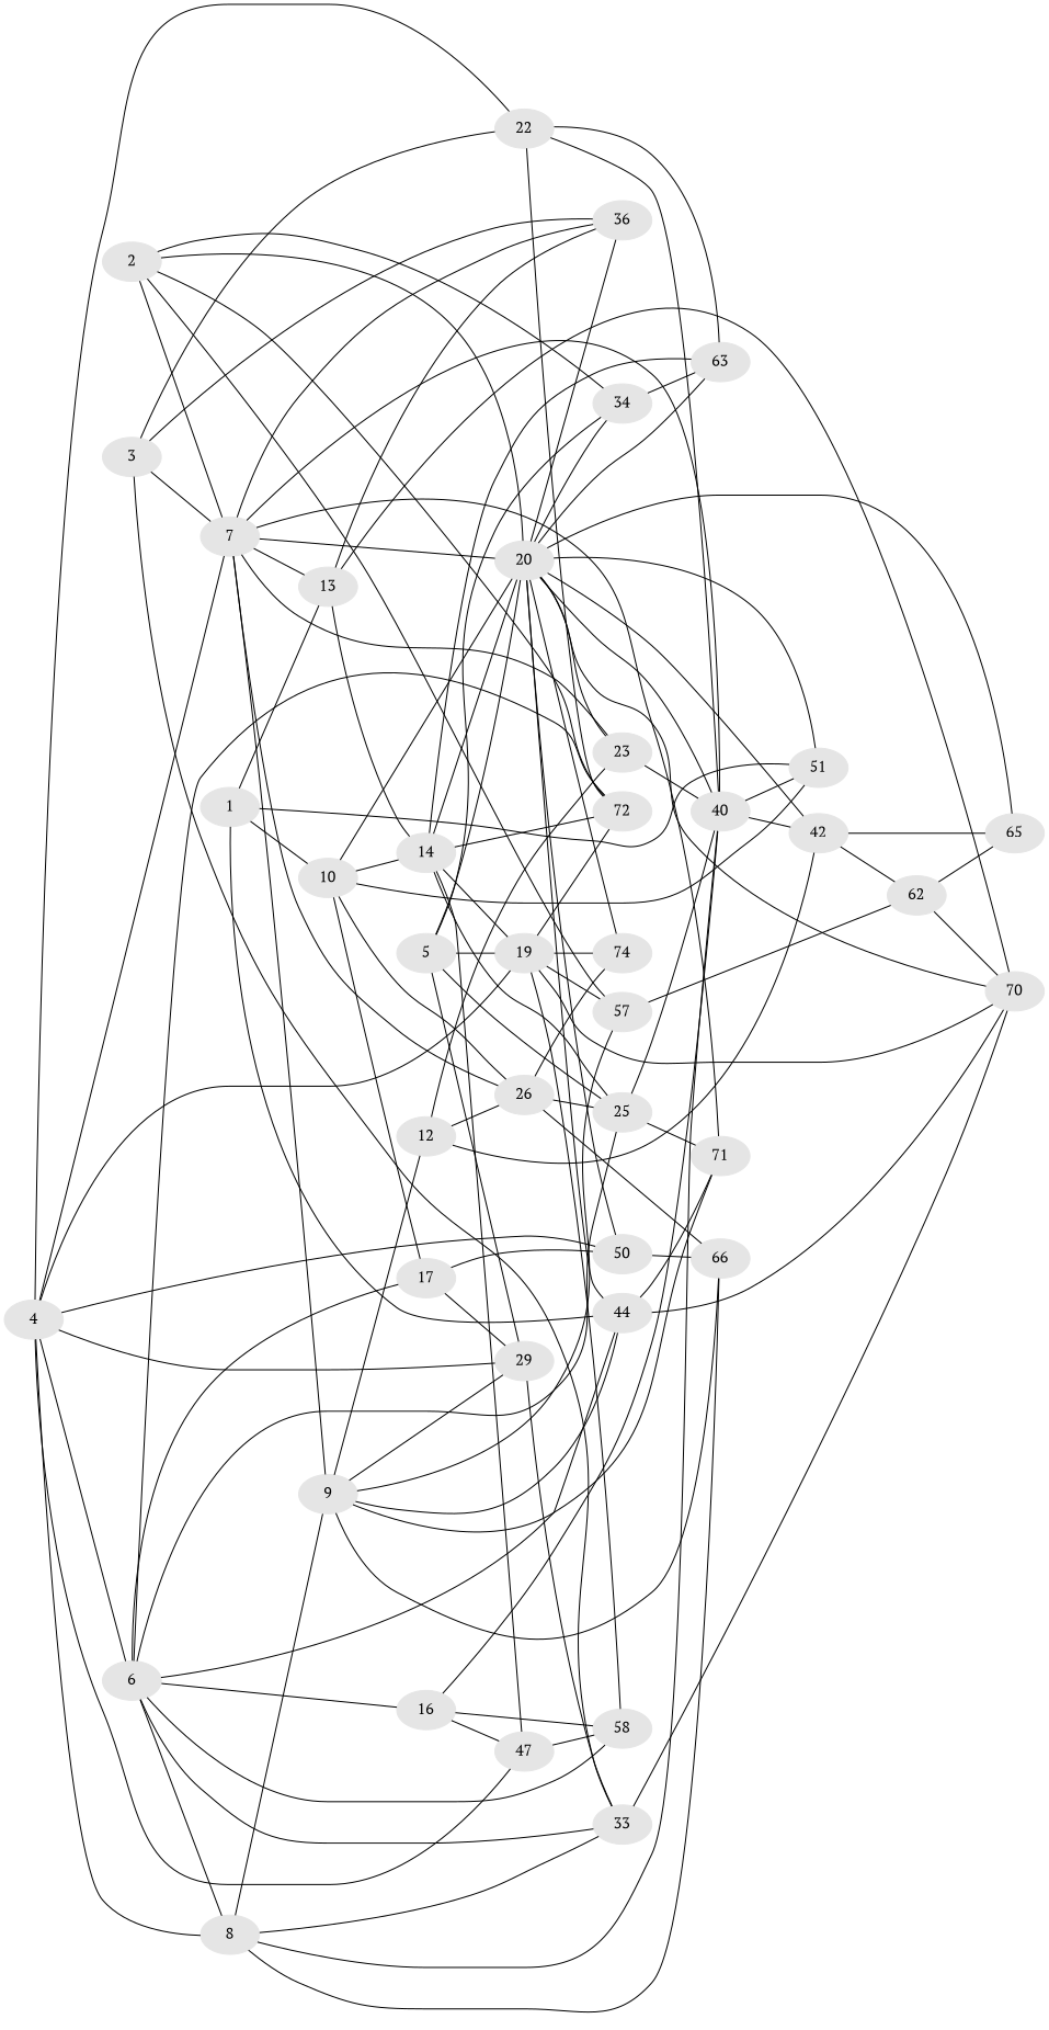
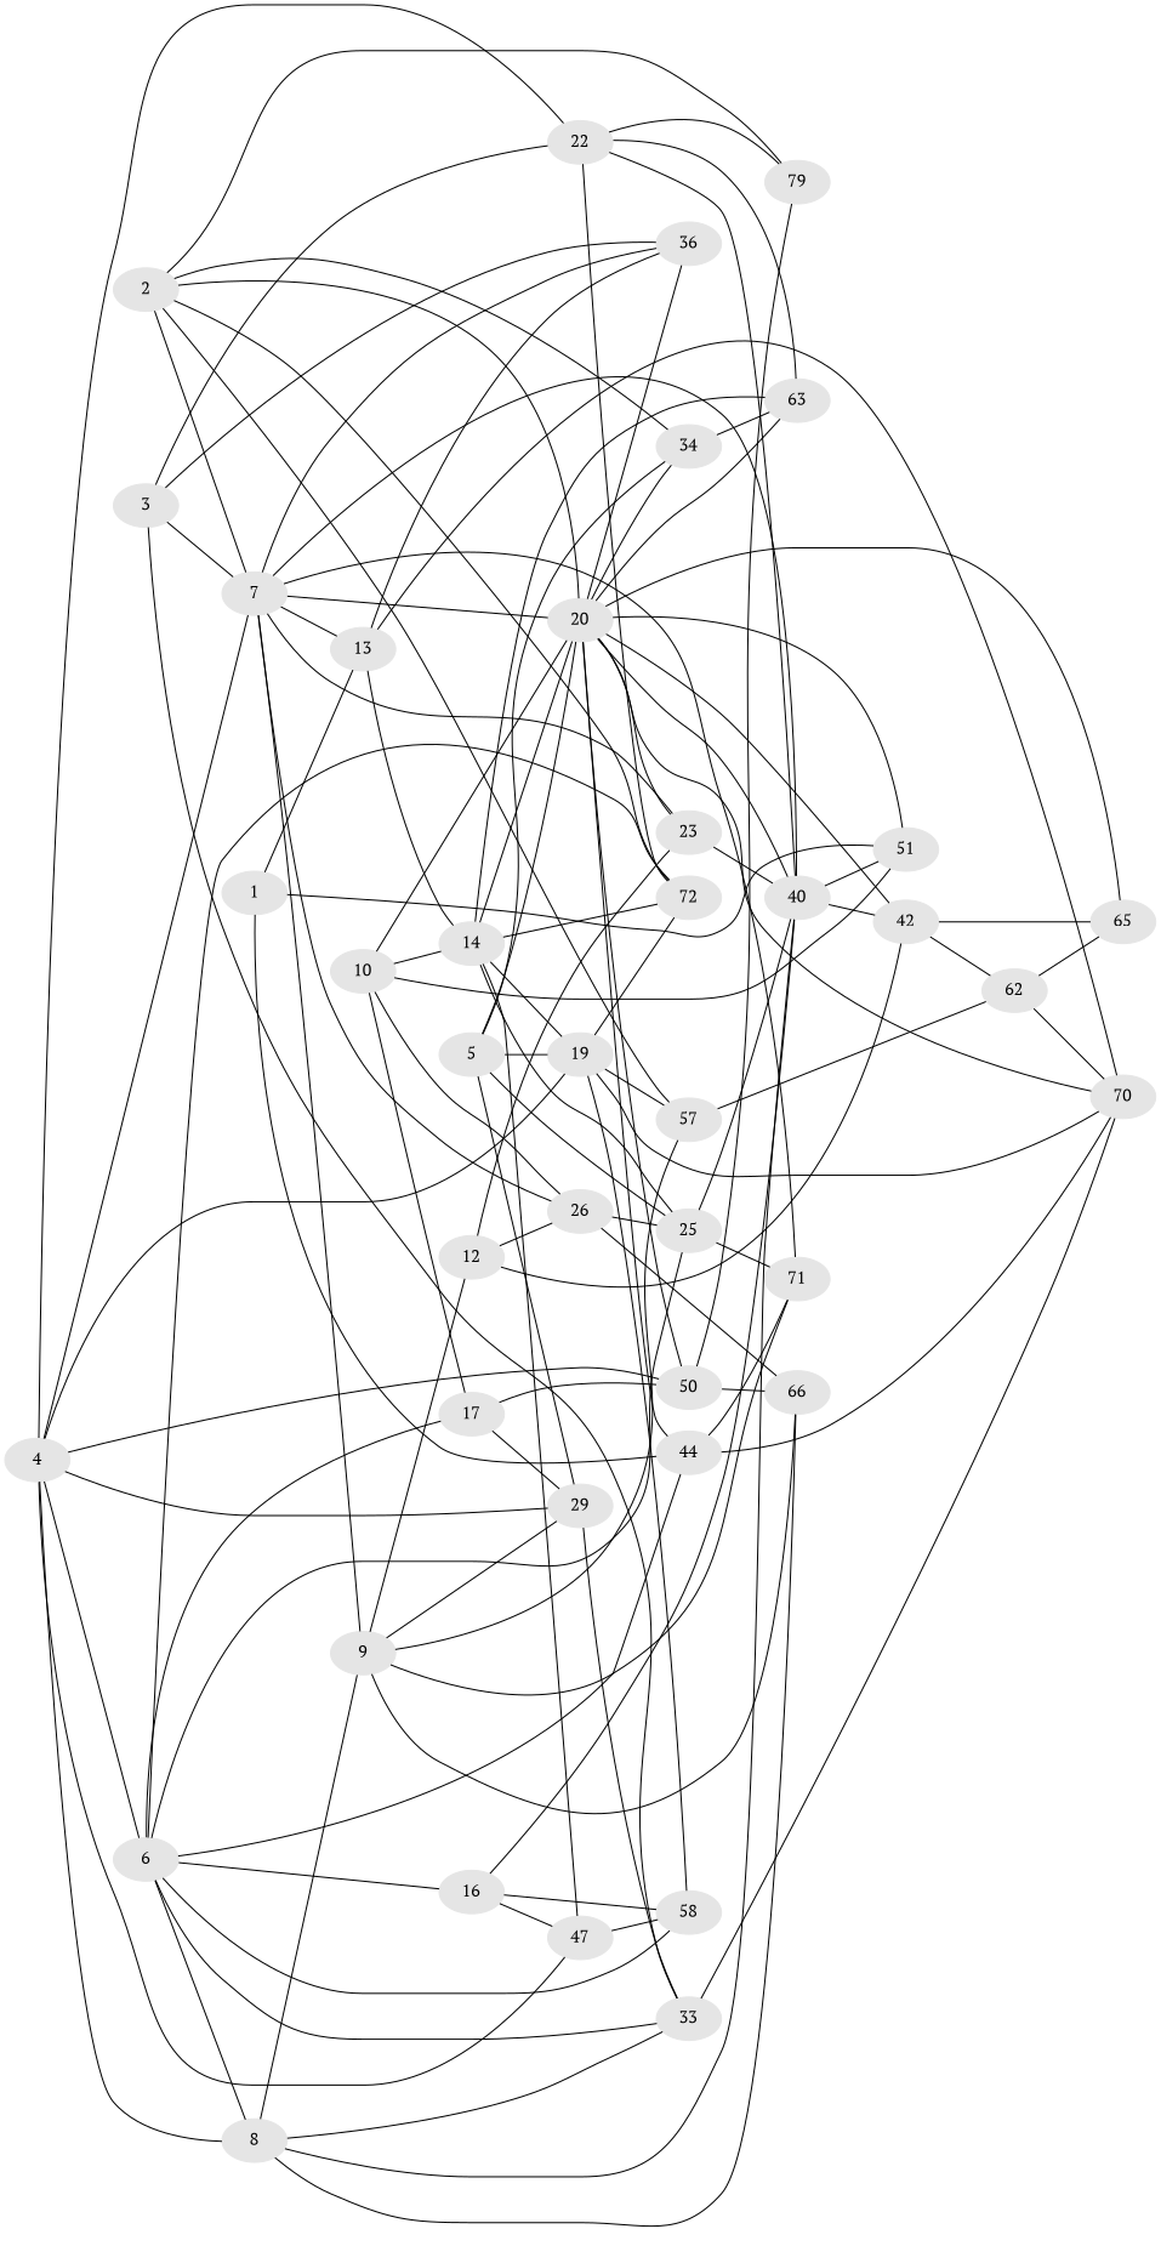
  graph {
    fontname="PT Serif"
    rankdir=LR
    node [color=gray90 fontname="PT Serif" style=filled]
    edge [fontname="PT Serif"]
    10 [super="+61"]
    51
    20 [super="+24+41+27"]
    17
    n5 [label=26 super="+73"]
    14 [super="+28"]
    1
    13 [super="+68"]
    44 [super="+82"]
    36
    70 [super="+85"]
    71
    2 [super="+75+18"]
    34
    57
    72 [super="+84"]
+   79
    7 [super="+48"]
    50 [super="+67"]
    23
    40 [super="+43+53"]
    42 [super="+49"]
    63
-   74
    65
    62
    9 [super="+60+15+37"]
    3
    22 [super="+32"]
    33 [super="+52"]
    4 [super="+81+39"]
    6 [super="+26+64"]
    8 [super="+11"]
    19 [super="+45+30"]
    29 [super="+83"]
    47
    25 [super="+46"]
    16
    58
    66
    5 [super="+77"]
    12
    10 -- 51
    10 -- 20
    10 -- 17
    10 -- n5
    10 -- 14
    20 -- 51
    20 -- 44
    20 -- 36
    20 -- 70
    20 -- 34
    20 -- 50
    20 -- 23
    20 -- 40
    20 -- 42
    20 -- 63
-   20 -- 74 [weight=2]
    20 -- 65
    17 -- 50
    17 -- 29
-   n5 -- 74
    n5 -- 25
    n5 -- 66
    14 -- 20
    14 -- 72
    14 -- 63
    14 -- 19
    14 -- 47
    14 -- 25
-   1 -- 10
    1 -- 51
    1 -- 13
    1 -- 44
    13 -- 14
    13 -- 36
    13 -- 70
    44 -- 70
    44 -- 71
    2 -- 20 [weight=3]
    2 -- 34
    2 -- 57
    2 -- 72
+   2 -- 79
    2 -- 7
    34 -- 63
    57 -- 62
    7 -- 20
    7 -- n5
    7 -- 13
    7 -- 36
    7 -- 71
    7 -- 23
    7 -- 40
    7 -- 9
+   50 -- 79 [weight=2]
    50 -- 66
    23 -- 40
    40 -- 51
    40 -- 42
    42 -- 65 [weight=2]
    42 -- 62
    62 -- 70
    62 -- 65
-   9 -- 44
    9 -- 71
    9 -- 57
    9 -- 29 [weight=2]
    9 -- 66
    9 -- 12
    3 -- 36
    3 -- 7
    3 -- 22
    3 -- 33
    22 -- 72
+   22 -- 79
    22 -- 40
    22 -- 63
    33 -- 70
    4 -- 7
    4 -- 50
    4 -- 22
    4 -- 6
    4 -- 8
    4 -- 19
    4 -- 29
    4 -- 47
    6 -- 17
    6 -- 44
    6 -- 72
    6 -- 33 [weight=2]
    6 -- 8
    6 -- 25
    6 -- 16
    6 -- 58
    8 -- 40
    8 -- 9
    8 -- 33
    8 -- 66
    19 -- 70
    19 -- 57
    19 -- 72
-   19 -- 74
    19 -- 58
    29 -- 33
    47 -- 58
    25 -- 71
    25 -- 40
    16 -- 40
    16 -- 47
    16 -- 58
    5 -- 20
    5 -- 34
    5 -- 19 [weight=2]
    5 -- 29
    5 -- 25
    12 -- n5
    12 -- 23
    12 -- 42
  }
